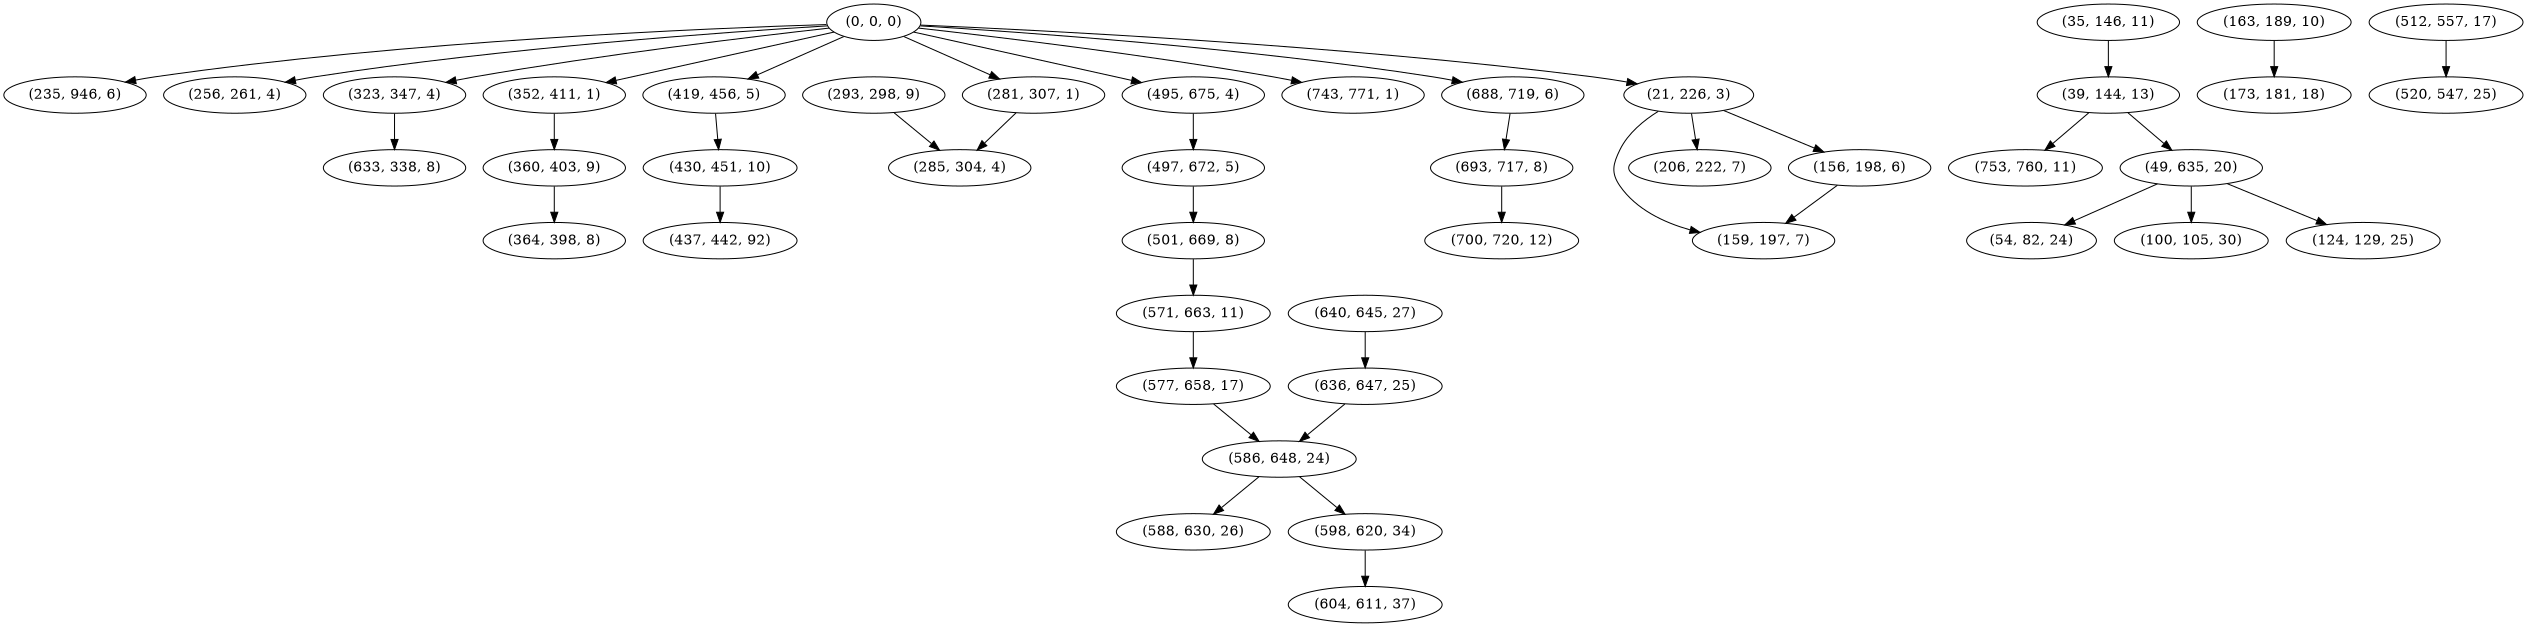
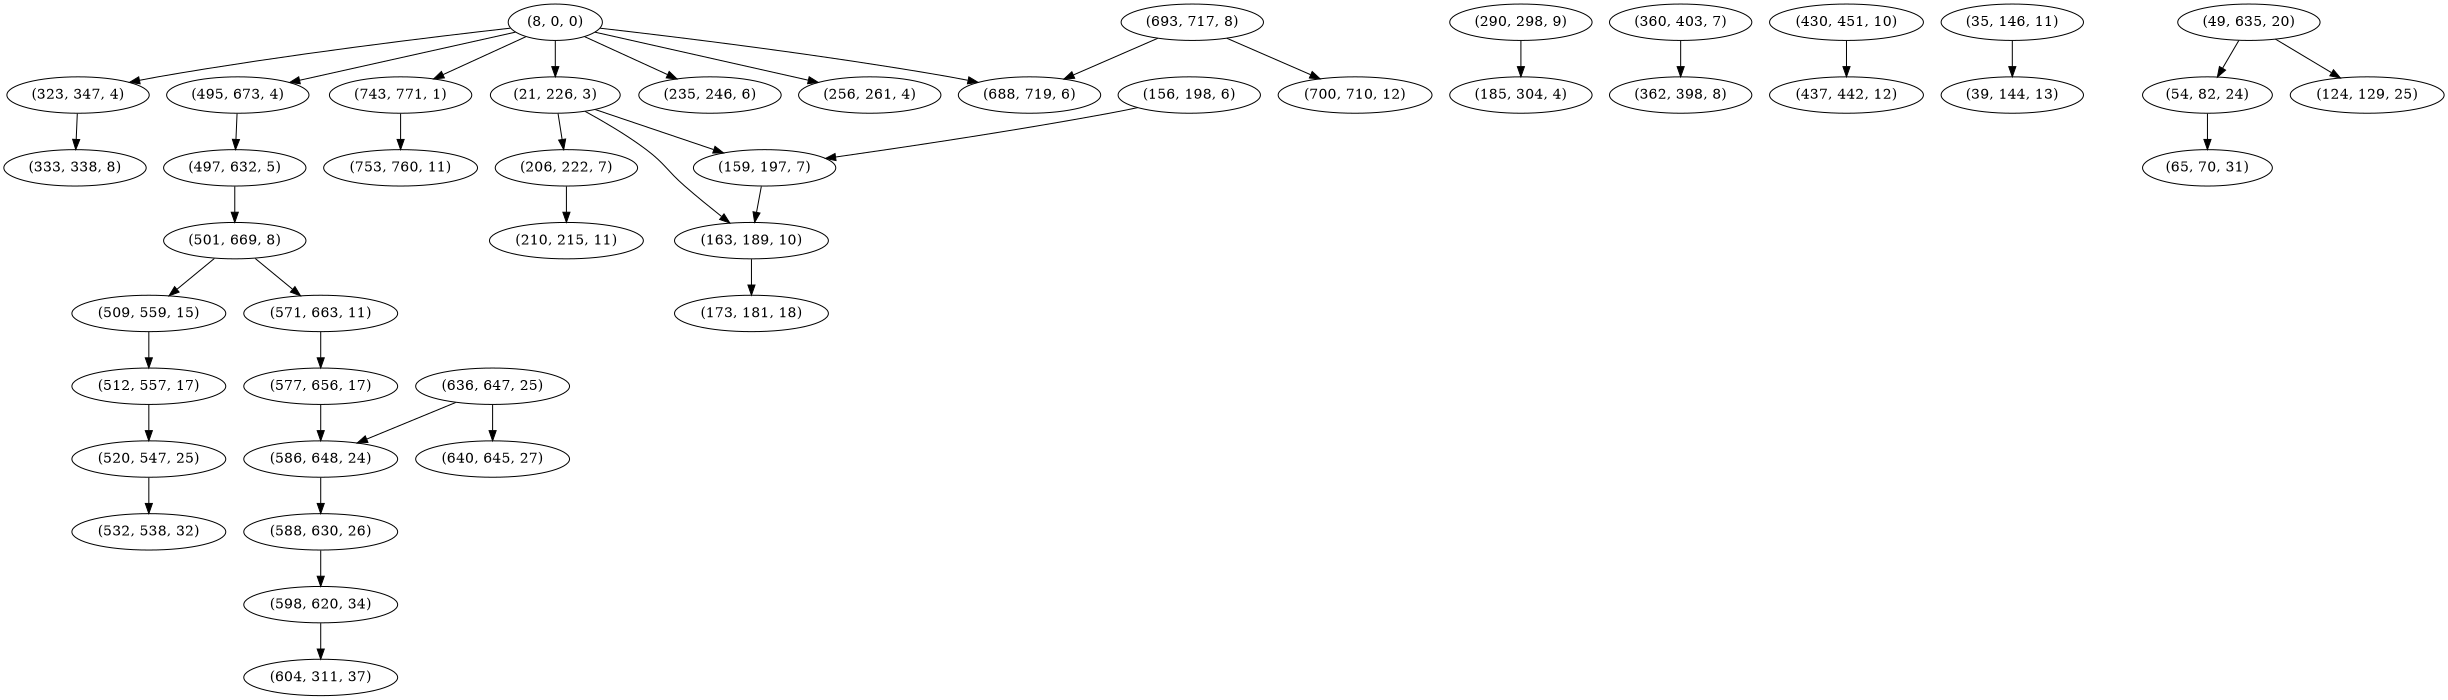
  digraph {
-   "(0, 0, 0)"
+   "(0, 0, 0)" [label="(8, 0, 0)"]
    "(21, 226, 3)"
-   "(235, 246, 6)" [label="(235, 946, 6)"]
+   "(235, 246, 6)"
    "(256, 261, 4)"
-   "(281, 307, 1)"
    "(323, 347, 4)"
-   "(352, 411, 1)"
-   "(419, 456, 5)"
-   "(495, 675, 4)"
+   "(495, 675, 4)" [label="(495, 673, 4)"]
    "(688, 719, 6)"
    "(743, 771, 1)"
    "(156, 198, 6)"
    "(206, 222, 7)"
    "(159, 197, 7)"
-   "(285, 304, 4)"
-   "(333, 338, 8)" [label="(633, 338, 8)"]
-   "(360, 403, 7)" [label="(360, 403, 9)"]
+   "(285, 304, 4)" [label="(185, 304, 4)"]
+   "(333, 338, 8)"
+   "(360, 403, 7)"
    "(430, 451, 10)"
-   "(497, 672, 5)"
+   "(497, 672, 5)" [label="(497, 632, 5)"]
    "(693, 717, 8)"
    "(753, 760, 11)"
    "(35, 146, 11)"
    "(39, 144, 13)"
+   "(210, 215, 11)"
    n25 [label="(49, 635, 20)"]
    "(54, 82, 24)"
-   "(100, 105, 30)"
    "(124, 129, 25)"
+   "(65, 70, 31)"
    "(163, 189, 10)"
    "(173, 181, 18)"
-   "(293, 298, 9)"
-   "(364, 398, 8)"
-   "(437, 442, 12)" [label="(437, 442, 92)"]
+   "(293, 298, 9)" [label="(290, 298, 9)"]
+   "(364, 398, 8)" [label="(362, 398, 8)"]
+   "(437, 442, 12)"
    "(501, 669, 8)"
+   "(509, 559, 15)"
    "(571, 663, 11)"
    "(512, 557, 17)"
-   "(577, 656, 17)" [label="(577, 658, 17)"]
+   "(577, 656, 17)"
    "(520, 547, 25)"
+   "(532, 538, 32)"
    "(586, 648, 24)"
    "(588, 630, 26)"
    "(598, 620, 34)"
    "(636, 647, 25)"
    "(640, 645, 27)"
-   "(604, 611, 37)"
-   "(700, 710, 12)" [label="(700, 720, 12)"]
+   "(604, 611, 37)" [label="(604, 311, 37)"]
+   "(700, 710, 12)"
    "(0, 0, 0)" -> "(21, 226, 3)"
    "(0, 0, 0)" -> "(235, 246, 6)"
    "(0, 0, 0)" -> "(256, 261, 4)"
-   "(0, 0, 0)" -> "(281, 307, 1)"
    "(0, 0, 0)" -> "(323, 347, 4)"
-   "(0, 0, 0)" -> "(352, 411, 1)"
-   "(0, 0, 0)" -> "(419, 456, 5)"
    "(0, 0, 0)" -> "(495, 675, 4)"
    "(0, 0, 0)" -> "(688, 719, 6)"
    "(0, 0, 0)" -> "(743, 771, 1)"
-   "(21, 226, 3)" -> "(156, 198, 6)"
+   "(21, 226, 3)" -> "(163, 189, 10)"
    "(21, 226, 3)" -> "(206, 222, 7)"
    "(21, 226, 3)" -> "(159, 197, 7)"
-   "(281, 307, 1)" -> "(285, 304, 4)"
    "(323, 347, 4)" -> "(333, 338, 8)"
-   "(352, 411, 1)" -> "(360, 403, 7)"
-   "(419, 456, 5)" -> "(430, 451, 10)"
    "(495, 675, 4)" -> "(497, 672, 5)"
-   "(688, 719, 6)" -> "(693, 717, 8)"
-   "(39, 144, 13)" -> "(753, 760, 11)"
+   "(693, 717, 8)" -> "(688, 719, 6)"
+   "(743, 771, 1)" -> "(753, 760, 11)"
    "(156, 198, 6)" -> "(159, 197, 7)"
+   "(206, 222, 7)" -> "(210, 215, 11)"
+   "(159, 197, 7)" -> "(163, 189, 10)"
    "(360, 403, 7)" -> "(364, 398, 8)"
    "(430, 451, 10)" -> "(437, 442, 12)"
    "(497, 672, 5)" -> "(501, 669, 8)"
    "(693, 717, 8)" -> "(700, 710, 12)"
    "(35, 146, 11)" -> "(39, 144, 13)"
-   "(39, 144, 13)" -> n25
    n25 -> "(54, 82, 24)"
-   n25 -> "(100, 105, 30)"
    n25 -> "(124, 129, 25)"
+   "(54, 82, 24)" -> "(65, 70, 31)"
    "(163, 189, 10)" -> "(173, 181, 18)"
    "(293, 298, 9)" -> "(285, 304, 4)"
+   "(501, 669, 8)" -> "(509, 559, 15)"
    "(501, 669, 8)" -> "(571, 663, 11)"
+   "(509, 559, 15)" -> "(512, 557, 17)"
    "(571, 663, 11)" -> "(577, 656, 17)"
    "(512, 557, 17)" -> "(520, 547, 25)"
    "(577, 656, 17)" -> "(586, 648, 24)"
+   "(520, 547, 25)" -> "(532, 538, 32)"
    "(586, 648, 24)" -> "(588, 630, 26)"
-   "(586, 648, 24)" -> "(598, 620, 34)"
+   "(588, 630, 26)" -> "(598, 620, 34)"
    "(598, 620, 34)" -> "(604, 611, 37)"
    "(636, 647, 25)" -> "(586, 648, 24)"
-   "(640, 645, 27)" -> "(636, 647, 25)"
+   "(636, 647, 25)" -> "(640, 645, 27)"
  }
